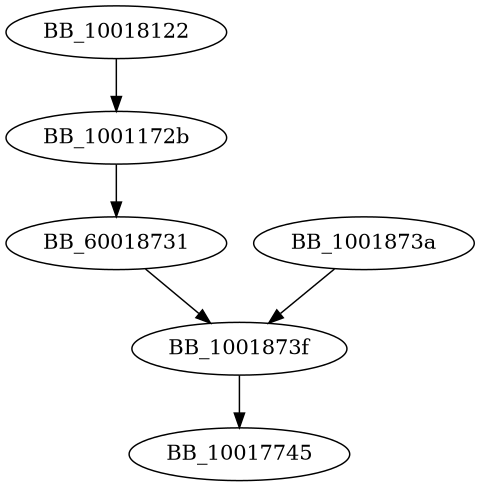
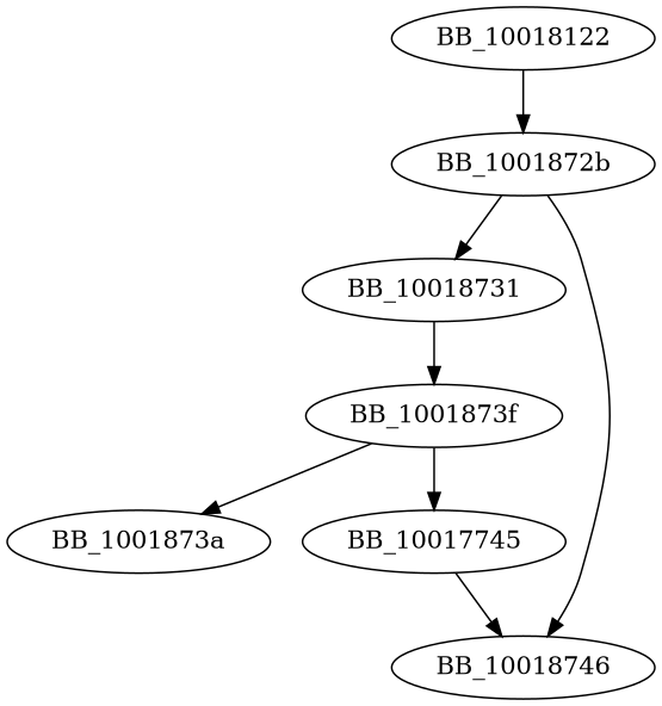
  digraph {
    n1 [label=BB_10018122]
-   BB_1001872b [label=BB_1001172b]
-   BB_10018731 [label=BB_60018731]
+   BB_1001872b
+   BB_10018731
+   BB_10018746
    BB_1001873f
    BB_1001873a
    n7 [label=BB_10017745]
    n1 -> BB_1001872b
    BB_1001872b -> BB_10018731
+   BB_1001872b -> BB_10018746
    BB_10018731 -> BB_1001873f
    BB_1001873f -> n7
-   BB_1001873a -> BB_1001873f
+   BB_1001873f -> BB_1001873a
+   n7 -> BB_10018746
  }
